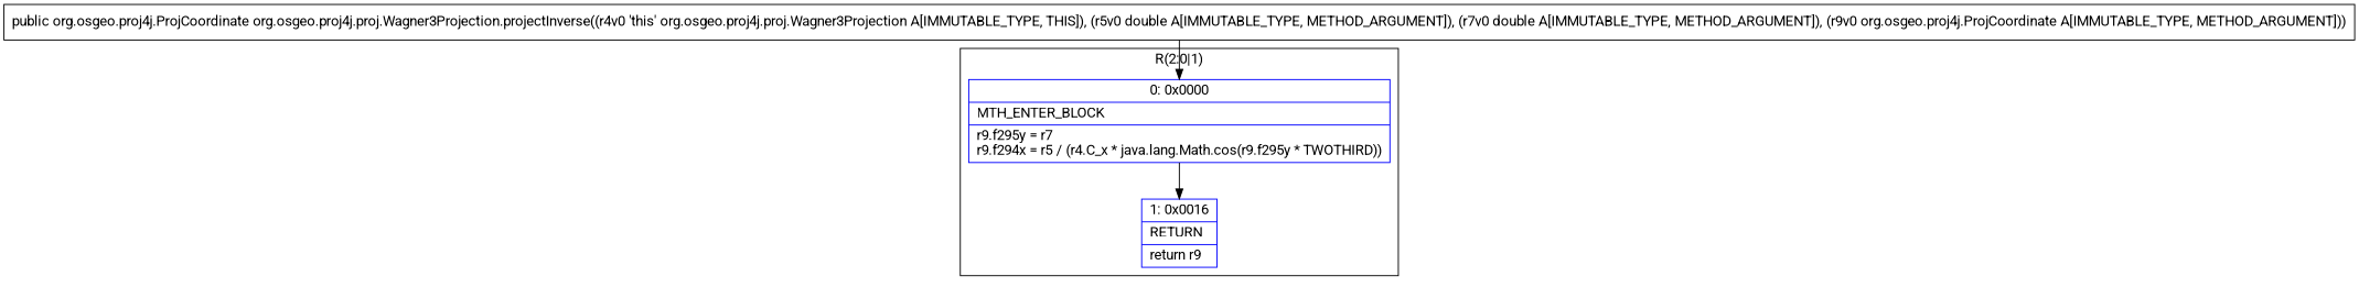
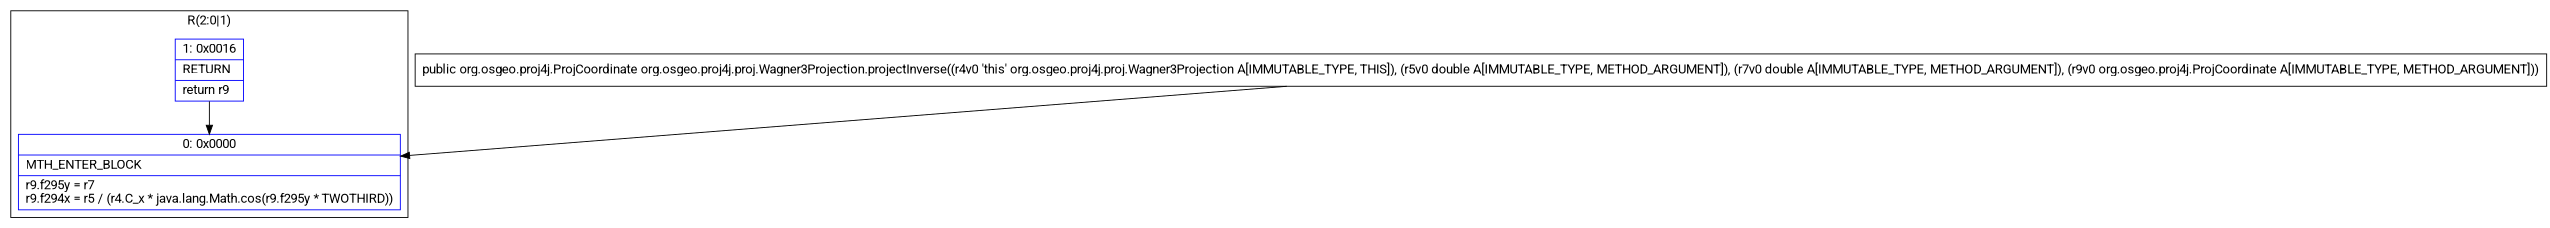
  digraph {
    fontname=Roboto
    node [color=blue shape=record fontname=Roboto]
    edge [fontname=Roboto]
    n1 [label="{0\:\ 0x0000|MTH_ENTER_BLOCK\l|r9.f295y = r7\lr9.f294x = r5 \/ (r4.C_x * java.lang.Math.cos(r9.f295y * TWOTHIRD))\l}"]
    n2 [label="{1\:\ 0x0016|RETURN\l|return r9\l}"]
    n3 [label="{public org.osgeo.proj4j.ProjCoordinate org.osgeo.proj4j.proj.Wagner3Projection.projectInverse((r4v0 'this' org.osgeo.proj4j.proj.Wagner3Projection A[IMMUTABLE_TYPE, THIS]), (r5v0 double A[IMMUTABLE_TYPE, METHOD_ARGUMENT]), (r7v0 double A[IMMUTABLE_TYPE, METHOD_ARGUMENT]), (r9v0 org.osgeo.proj4j.ProjCoordinate A[IMMUTABLE_TYPE, METHOD_ARGUMENT])) }" color=""]
    subgraph cluster_1 {
      label="R(2:0|1)"
      n1
      n2
    }
-   n1 -> n2
+   n2 -> n1
    n3 -> n1
  }
